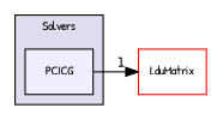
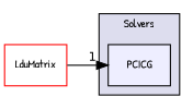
  digraph {
    compound=true
    rankdir=LR
    fontname="Patrick Hand"
    node [fontname="Patrick Hand" fontsize=10 shape=box]
    n1 [fillcolor="#eeeeff" label=PCICG pencolor=black style=filled]
    n2 [color=red label=LduMatrix]
    subgraph cluster_1 {
      bgcolor="#ddddee"
      fontsize=10
      label=Solvers
      pencolor=black
      n1
    }
-   n1 -> n2 [headlabel=1 labeldistance=1.5 labelfontname=Helvetica labelfontsize=10 fontname="Patrick Hand"]
+   n2 -> n1 [headlabel=1 labeldistance=1.5 labelfontname=Helvetica labelfontsize=10 fontname="Patrick Hand"]
  }
